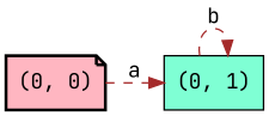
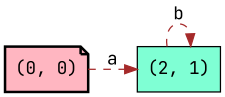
  digraph {
    nodesep=0.25
    rankdir=LR
    ranksep=0.4
    fontname="JetBrains Mono"
    node [fontsize=14 fontname="JetBrains Mono"]
    edge [fontsize=14 color=brown style=dashed fontname="JetBrains Mono"]
    n1 [label="(0, 0)" shape=note style="bold,filled" fillcolor=lightpink]
-   n2 [label="(0, 1)" shape=box style="solid,filled" fillcolor=aquamarine]
+   n2 [label="(2, 1)" shape=box style="solid,filled" fillcolor=aquamarine]
    n1 -> n2 [label=a]
    n2 -> n2 [label=b]
  }
